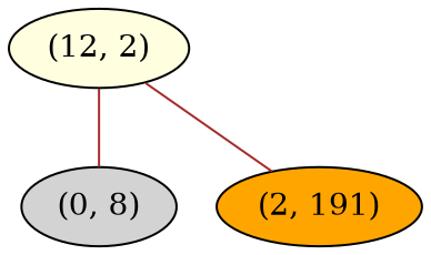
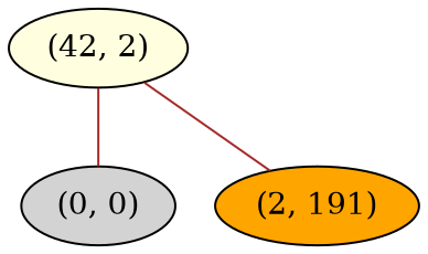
  graph {
    node [style=filled]
    edge [color=brown]
-   "(12, 2)" [fillcolor=lightyellow]
-   "(0, 0)" [fillcolor=lightgrey label="(0, 8)"]
+   "(12, 2)" [fillcolor=lightyellow label="(42, 2)"]
+   "(0, 0)" [fillcolor=lightgrey]
    n3 [fillcolor=orange label="(2, 191)"]
    "(12, 2)" -- "(0, 0)" [weight=4]
    "(12, 2)" -- n3 [weight=2]
  }
